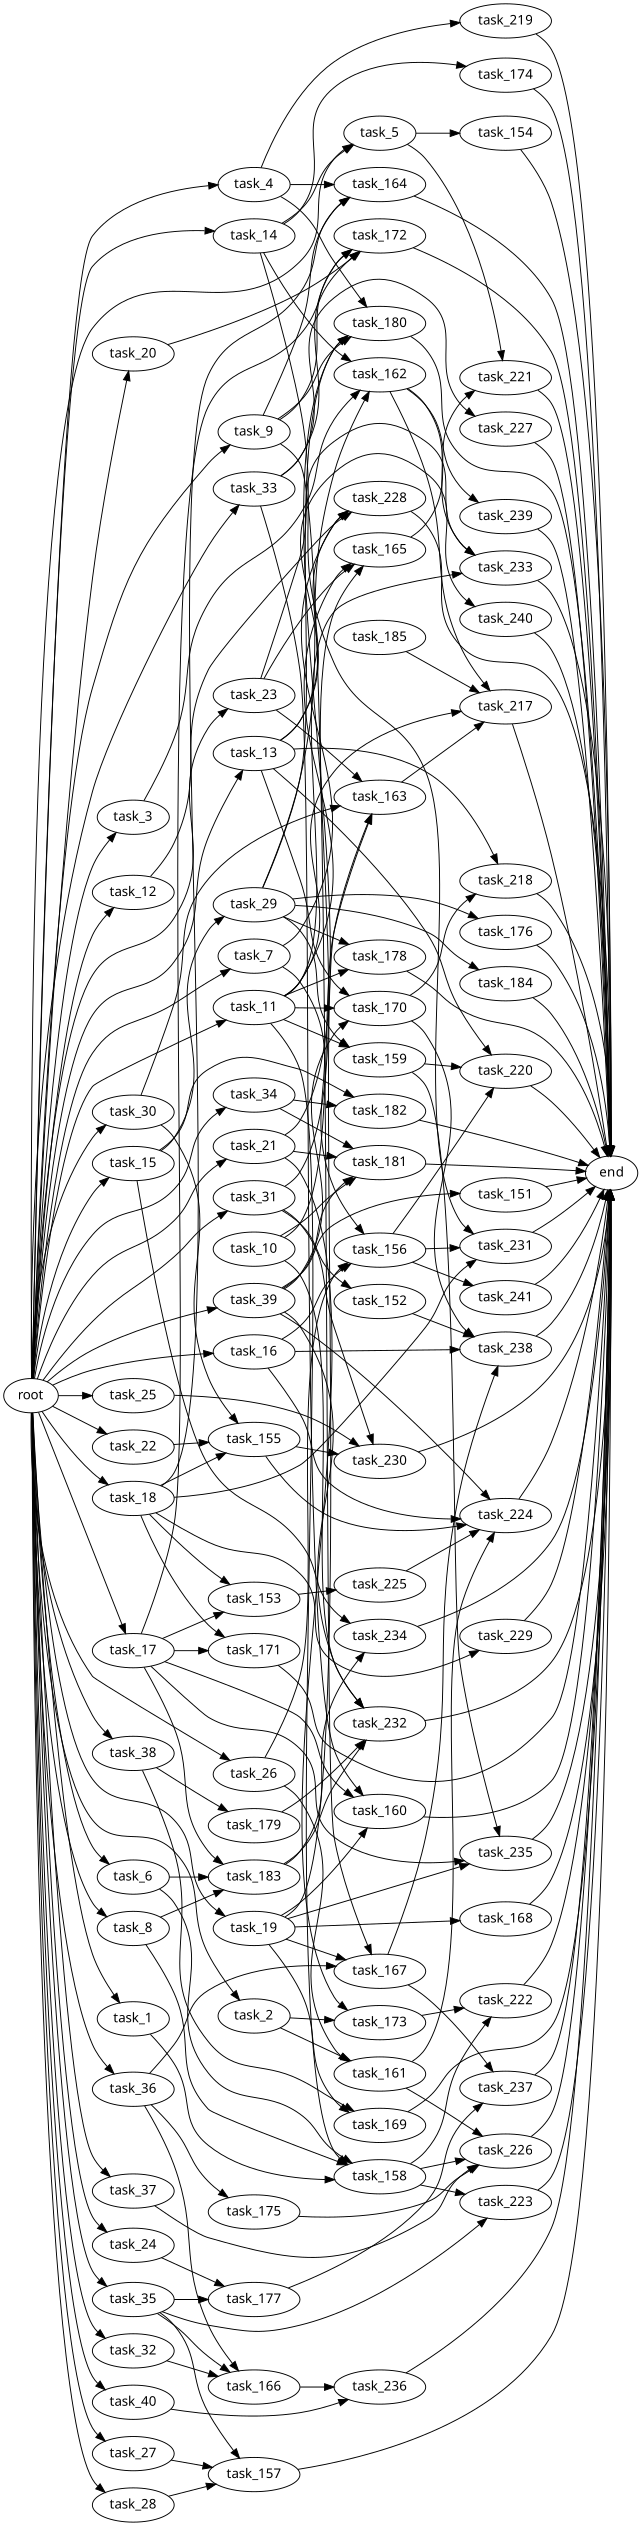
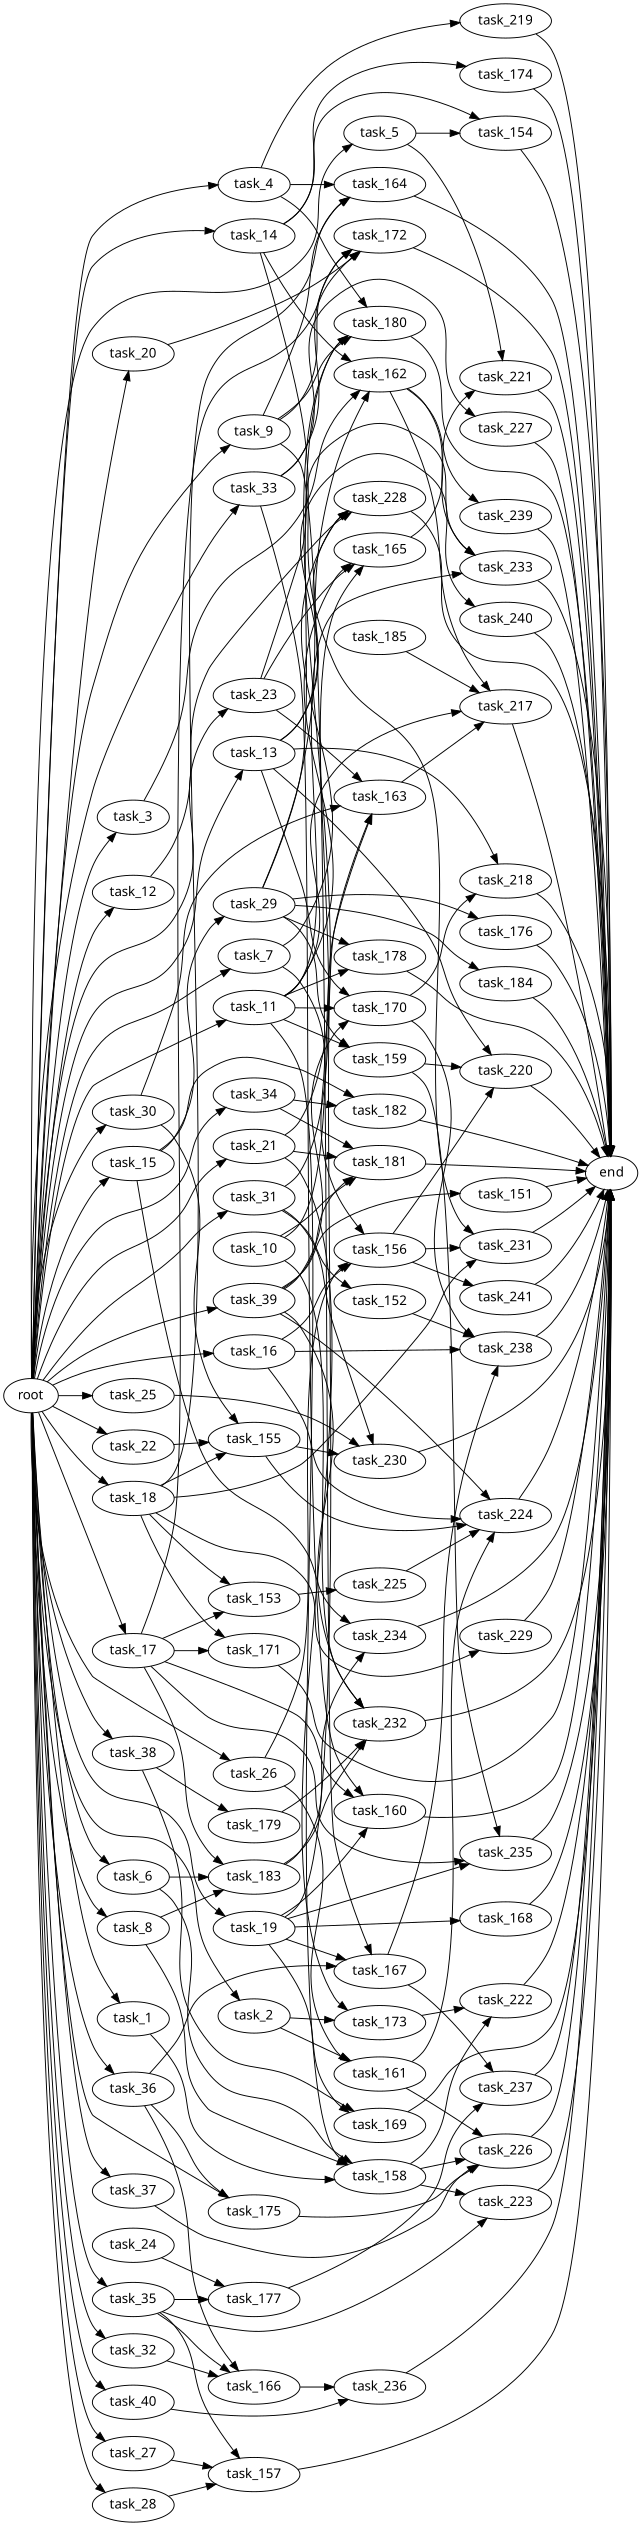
  digraph {
    fontname="Noto Sans"
    rankdir=LR
    node [fontname="Noto Sans"]
    edge [fontname="Noto Sans"]
    root
    task_1
    task_2
    task_3
    task_4
    task_5
    task_6
    task_7
    task_8
    task_9
    task_11
    task_12
    task_13
    task_14
    task_15
    task_16
    task_17
    task_18
    task_19
    task_20
    task_21
    task_22
    task_23
    task_24
    task_25
    task_26
    task_27
    task_28
    task_30
    task_31
    task_32
    task_33
    task_34
    task_35
    task_36
    task_37
    task_38
    task_39
    task_40
    task_158
    task_161
    task_173
    task_162
    task_164
    task_180
    task_219
    task_154
    task_221
    task_183
    task_156
    task_228
    task_167
    task_172
    task_10
    task_163
    task_181
    task_232
    task_159
    task_165
    task_170
    task_178
    task_217
    task_233
    task_218
    task_220
    task_240
    task_174
    task_231
    task_29
    task_182
    task_234
    task_224
    task_238
    task_153
    task_160
    task_171
    task_235
    task_155
    task_229
    task_168
    task_169
    task_177
    task_230
    task_157
    task_176
    task_184
    task_152
    task_166
    task_227
    task_223
    task_175
    task_226
    task_179
    task_151
    task_236
    task_222
    task_239
    end
    task_241
    task_237
    task_225
    task_185
    root -> task_1
    root -> task_2
    root -> task_3
    root -> task_4
    root -> task_5
    root -> task_6
    root -> task_7
    root -> task_8
    root -> task_9
    root -> task_11
    root -> task_12
    root -> task_13
    root -> task_14
    root -> task_15
    root -> task_16
    root -> task_17
    root -> task_18
    root -> task_19
    root -> task_20
    root -> task_21
    root -> task_22
    root -> task_23
-   root -> task_24
+   root -> task_175
    root -> task_25
    root -> task_26
    root -> task_27
    root -> task_28
    root -> task_30
    root -> task_31
    root -> task_32
    root -> task_33
    root -> task_34
    root -> task_35
    root -> task_36
    root -> task_37
    root -> task_38
    root -> task_39
    root -> task_40
    task_1 -> task_158
    task_2 -> task_161
    task_2 -> task_173
    task_3 -> task_162
    task_4 -> task_164
    task_4 -> task_180
    task_4 -> task_219
    task_5 -> task_154
    task_5 -> task_221
    task_6 -> task_158
    task_6 -> task_183
    task_7 -> task_156
    task_7 -> task_228
    task_8 -> task_158
    task_8 -> task_183
    task_9 -> task_164
    task_9 -> task_180
    task_9 -> task_167
    task_9 -> task_172
    task_11 -> task_158
    task_11 -> task_159
    task_11 -> task_165
    task_11 -> task_170
    task_11 -> task_178
    task_11 -> task_217
    task_11 -> task_233
    task_12 -> task_228
    task_13 -> task_228
    task_13 -> task_170
    task_13 -> task_218
    task_13 -> task_220
    task_13 -> task_240
    task_14 -> task_162
-   task_14 -> task_5
+   task_14 -> task_154
    task_14 -> task_174
    task_14 -> task_231
    task_15 -> task_29
    task_15 -> task_182
    task_15 -> task_234
    task_16 -> task_156
    task_16 -> task_224
    task_16 -> task_238
    task_17 -> task_183
    task_17 -> task_172
    task_17 -> task_153
    task_17 -> task_160
    task_17 -> task_171
    task_17 -> task_235
    task_18 -> task_164
    task_18 -> task_231
    task_18 -> task_153
    task_18 -> task_171
    task_18 -> task_155
    task_18 -> task_229
    task_19 -> task_167
    task_19 -> task_163
    task_19 -> task_160
    task_19 -> task_235
    task_19 -> task_168
    task_19 -> task_169
    task_20 -> task_172
    task_21 -> task_173
    task_21 -> task_180
    task_21 -> task_181
    task_22 -> task_155
    task_23 -> task_163
    task_23 -> task_165
    task_23 -> task_233
    task_24 -> task_177
    task_25 -> task_230
    task_26 -> task_161
    task_26 -> task_156
    task_27 -> task_157
    task_28 -> task_157
    task_30 -> task_163
    task_30 -> task_155
    task_31 -> task_165
    task_31 -> task_230
    task_31 -> task_152
    task_32 -> task_166
    task_33 -> task_172
    task_33 -> task_160
    task_33 -> task_227
    task_34 -> task_181
    task_34 -> task_182
    task_35 -> task_177
    task_35 -> task_157
    task_35 -> task_166
    task_35 -> task_223
    task_36 -> task_167
    task_36 -> task_166
    task_36 -> task_175
    task_37 -> task_226
    task_38 -> task_169
    task_38 -> task_179
    task_39 -> task_181
    task_39 -> task_232
    task_39 -> task_170
    task_39 -> task_224
    task_39 -> task_151
    task_40 -> task_236
    task_158 -> task_223
    task_158 -> task_226
    task_158 -> task_222
    task_161 -> task_224
    task_161 -> task_226
    task_173 -> task_222
    task_162 -> task_217
    task_162 -> task_233
    task_162 -> task_239
    task_164 -> end
    task_180 -> end
    task_219 -> end
    task_154 -> end
    task_221 -> end
    task_183 -> task_232
    task_183 -> task_234
    task_156 -> task_220
    task_156 -> task_231
    task_156 -> task_241
    task_228 -> end
    task_167 -> task_238
    task_167 -> task_237
    task_172 -> end
    task_10 -> task_163
    task_10 -> task_181
    task_10 -> task_232
    task_163 -> task_217
    task_181 -> end
    task_232 -> end
    task_159 -> task_220
    task_159 -> task_235
    task_165 -> task_221
    task_170 -> task_218
    task_170 -> task_238
    task_178 -> end
    task_217 -> end
    task_233 -> end
    task_218 -> end
    task_220 -> end
    task_240 -> end
    task_174 -> end
    task_231 -> end
    task_29 -> task_162
    task_29 -> task_180
    task_29 -> task_159
    task_29 -> task_178
    task_29 -> task_176
    task_29 -> task_184
    task_182 -> end
    task_234 -> end
    task_224 -> end
    task_238 -> end
    task_153 -> task_225
    task_160 -> end
    task_171 -> end
    task_235 -> end
    task_155 -> task_224
    task_155 -> task_230
    task_229 -> end
    task_168 -> end
    task_169 -> end
    task_177 -> task_237
    task_230 -> end
    task_157 -> end
    task_176 -> end
    task_184 -> end
    task_152 -> task_238
    task_166 -> task_236
    task_227 -> end
    task_223 -> end
    task_175 -> task_226
    task_226 -> end
    task_179 -> task_232
    task_151 -> end
    task_236 -> end
    task_222 -> end
    task_239 -> end
    task_241 -> end
    task_237 -> end
    task_225 -> task_224
    task_185 -> task_217
  }
